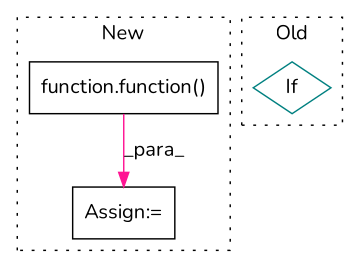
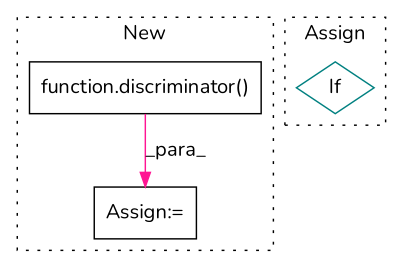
  digraph {
    fontname=Nunito
    node [l=3 shape=box color=black fontname=Nunito]
-   n1 [a=75 l="14,13" label="function.function()" s="3592,3630"]
+   n1 [a=75 l="14,13" label="function.discriminator()" s="3592,3630"]
    n2 [a=68 label="Assign:=" s=3589]
    n3 [a=96 label=If s=2231 shape=diamond color=teal]
    subgraph cluster_1 {
      label=New
      style=dotted
      n1
      n2
    }
    subgraph cluster_2 {
-     label=Old
+     label=Assign
      style=dotted
      n3
    }
    n1 -> n2 [label=_para_ color=deeppink fontname=Nunito]
  }
